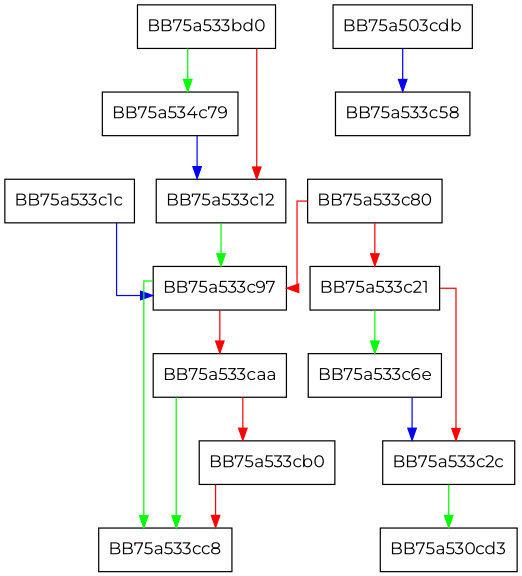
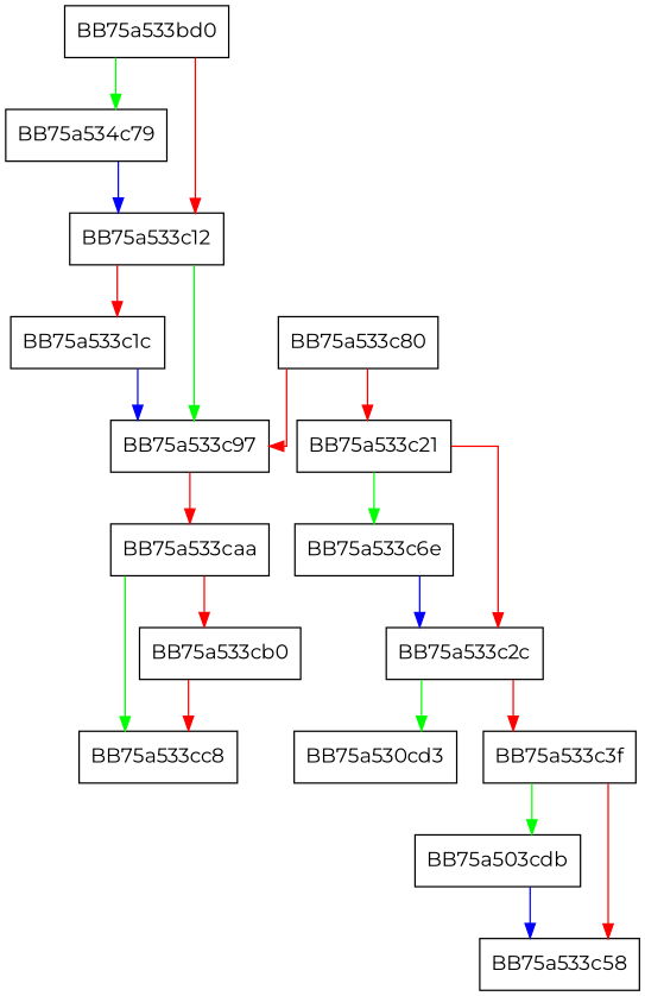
  digraph {
    fontname=Montserrat
    splines=ortho
    node [fontname=Montserrat shape=box]
    edge [color=red fontname=Montserrat]
    n1 [label=BB75a534c79]
    BB75a533bd0
    BB75a533c12
    BB75a533c1c
    BB75a533c97
    BB75a533c80
    BB75a533c21
    BB75a533c6e
    BB75a533c2c
    BB75a533cc8
    BB75a533caa
    n12 [label=BB75a530cd3]
+   BB75a533c3f
    n14 [label=BB75a503cdb]
    BB75a533c58
    BB75a533cb0
    n1 -> BB75a533c12 [color=blue]
    BB75a533bd0 -> n1 [color=green]
    BB75a533bd0 -> BB75a533c12
+   BB75a533c12 -> BB75a533c1c
    BB75a533c12 -> BB75a533c97 [color=green]
    BB75a533c1c -> BB75a533c97 [color=blue]
-   BB75a533c97 -> BB75a533cc8 [color=green]
    BB75a533c97 -> BB75a533caa
    BB75a533c80 -> BB75a533c97
    BB75a533c80 -> BB75a533c21
    BB75a533c21 -> BB75a533c6e [color=green]
    BB75a533c21 -> BB75a533c2c
    BB75a533c6e -> BB75a533c2c [color=blue]
    BB75a533c2c -> n12 [color=green]
+   BB75a533c2c -> BB75a533c3f
    BB75a533caa -> BB75a533cc8 [color=green]
    BB75a533caa -> BB75a533cb0
+   BB75a533c3f -> n14 [color=green]
+   BB75a533c3f -> BB75a533c58
    n14 -> BB75a533c58 [color=blue]
    BB75a533cb0 -> BB75a533cc8
  }
